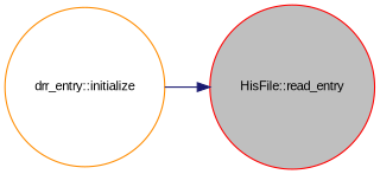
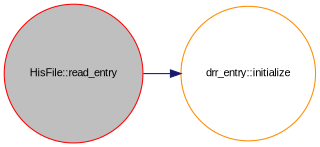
  digraph {
    rankdir=LR
    fontname="Liberation Sans"
    node [fontname="Liberation Sans" fontsize=10 shape=circle style=filled]
    n1 [color=red fillcolor=grey75 fontcolor=black height=0.2 label="HisFile::read_entry" width=0.4]
    n2 [color=darkorange fillcolor=white height=0.2 label="drr_entry::initialize" width=0.4]
-   n2 -> n1 [color=midnightblue fontname="Liberation Sans" fontsize=10 labelfontname=Helvetica labelfontsize=10 style=solid]
+   n1 -> n2 [color=midnightblue fontname="Liberation Sans" fontsize=10 labelfontname=Helvetica labelfontsize=10 style=solid]
  }
